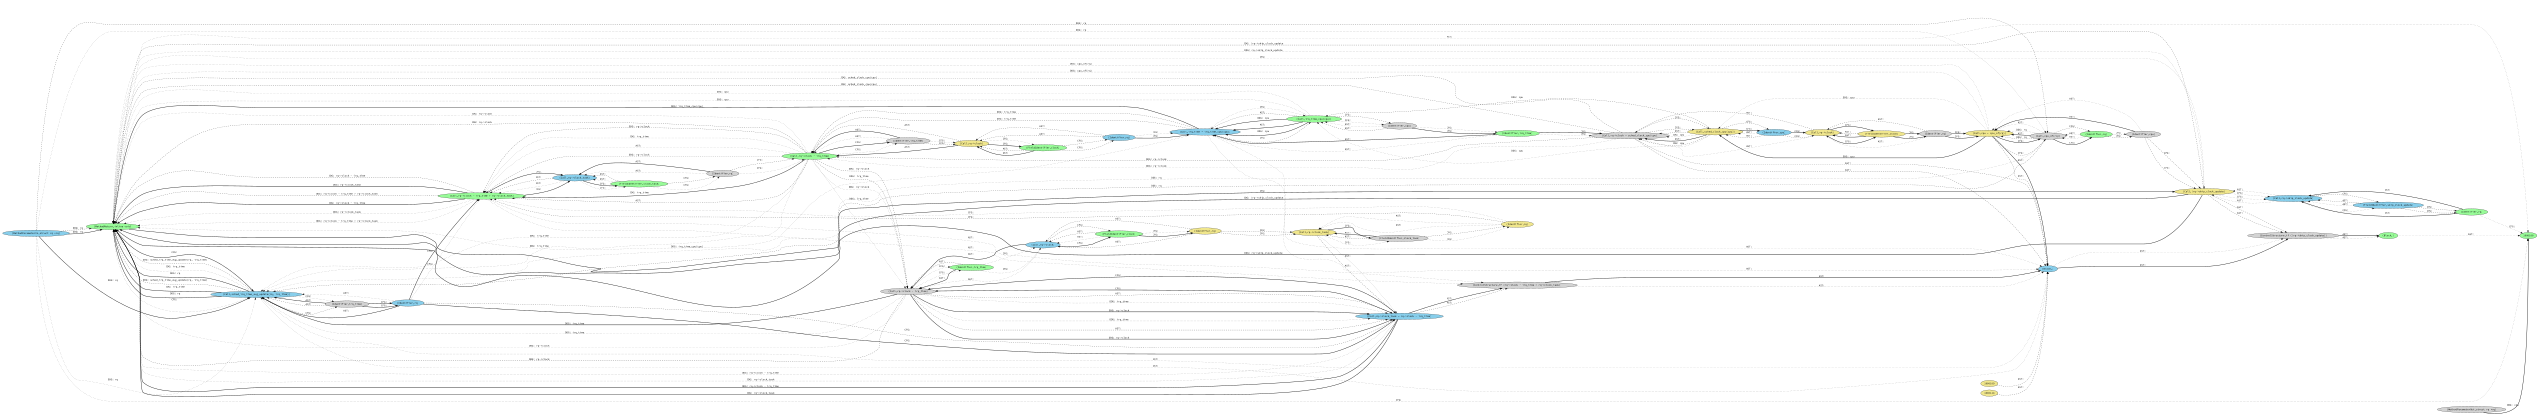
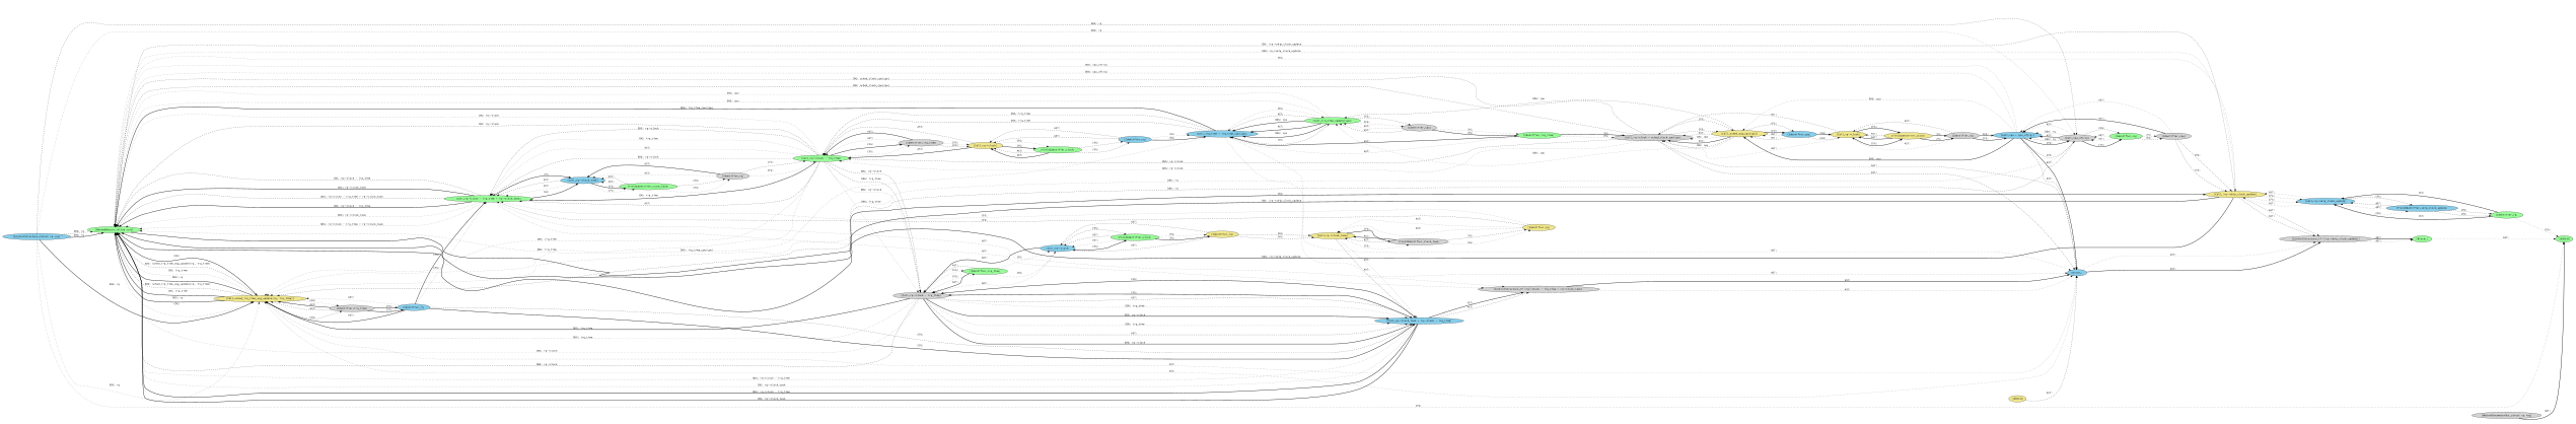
  digraph {
    fontname="Source Code Pro"
    rankdir=LR
    node [fillcolor=palegreen fontname="Source Code Pro" style=filled]
    edge [fontname="Source Code Pro" style=dotted]
    n1 [label="(MethodReturn,inline void)"]
-   n2 [fillcolor=skyblue label="(Call,sched_irq_time_avg_update(rq, irq_time))"]
+   n2 [fillcolor=khaki label="(Call,sched_irq_time_avg_update(rq, irq_time))"]
    n3 [fillcolor=khaki label="(Call,!rq->skip_clock_update)"]
    1000100
    n5 [fillcolor=lightgrey label="(Identifier,irq_time)"]
    n6 [fillcolor=skyblue label="(Block,)"]
    n7 [fillcolor=lightgrey label="(ControlStructure,if (!rq->skip_clock_update))"]
    n8 [fillcolor=skyblue label="(Call,rq->skip_clock_update)"]
-   n9 [fillcolor=skyblue label="(MethodParameterIn,struct rq *rq)"]
+   n9 [fillcolor=skyblue label="(ControlStructure,struct rq *rq)"]
    n10 [fillcolor=lightgrey label="(Call,cpu_of(rq))"]
    n11 [label="(Identifier,rq)"]
-   n12 [fillcolor=khaki label="(Call,cpu = cpu_of(rq))"]
+   n12 [fillcolor=skyblue label="(Call,cpu = cpu_of(rq))"]
    n13 [fillcolor=lightgrey label="(MethodParameterOut,struct rq *rq)"]
    n14 [fillcolor=lightgrey label="(Call,rq->clock - irq_time)"]
    n15 [fillcolor=skyblue label="(Call,rq->clock_task = rq->clock - irq_time)"]
    n16 [label="(Identifier,irq_time)"]
    n17 [fillcolor=lightgrey label="(ControlStructure,if (rq->clock - irq_time > rq->clock_task))"]
    n18 [fillcolor=skyblue label="(Call,rq->clock)"]
    n19 [label="(FieldIdentifier,clock)"]
    n20 [fillcolor=khaki label="(Identifier,rq)"]
    n21 [fillcolor=khaki label="(Call,rq->clock_task)"]
    n22 [fillcolor=lightgrey label="(FieldIdentifier,clock_task)"]
    n23 [fillcolor=khaki label="(Identifier,rq)"]
    n24 [label="(Call,rq->clock - irq_time > rq->clock_task)"]
    n25 [fillcolor=skyblue label="(Call,rq->clock_task)"]
    n26 [fillcolor=skyblue label="(Identifier,rq)"]
    n27 [label="(Block,)"]
    n28 [fillcolor=skyblue label="(FieldIdentifier,skip_clock_update)"]
    n29 [label="(Identifier,rq)"]
    n30 [fillcolor=lightgrey label="(Identifier,cpu)"]
-   n31 [fillcolor=khaki label="(Call,sched_clock_cpu(cpu))"]
+   n31 [fillcolor=khaki label="(Call,sched_avg_cpu(cpu))"]
    n32 [fillcolor=lightgrey label="(Call,rq->clock = sched_clock_cpu(cpu))"]
    n33 [fillcolor=skyblue label="(Identifier,cpu)"]
-   n34 [label="(Call,irq_time_cpu(cpu))"]
+   n34 [label="(Call,irq_time_update(cpu))"]
    n35 [label="(Call,rq->clock - irq_time)"]
    n36 [fillcolor=khaki label="(Call,rq->clock)"]
    n37 [fillcolor=skyblue label="(Call,irq_time = irq_time_cpu(cpu))"]
    n38 [fillcolor=lightgrey label="(Identifier,cpu)"]
    n39 [fillcolor=lightgrey label="(Identifier,irq_time)"]
    n40 [fillcolor=khaki label="(FieldIdentifier,clock)"]
    n41 [fillcolor=lightgrey label="(Identifier,rq)"]
    n42 [label="(Identifier,irq_time)"]
    n43 [label="(FieldIdentifier,clock)"]
    n44 [fillcolor=khaki label="(Call,rq->clock)"]
    n45 [fillcolor=skyblue label="(Identifier,rq)"]
    n46 [label="(FieldIdentifier,clock_task)"]
    n47 [fillcolor=lightgrey label="(Identifier,rq)"]
-   1000109 [fillcolor=khaki]
    1000114 [fillcolor=khaki]
    n1 -> n2 [label="CFG: "]
    n1 -> n2 [label="CFG: " style=bold]
    n1 -> n3 [label="CFG: "]
    n1 -> n3 [label="CFG: " style=bold]
-   n1 -> 1000100 [label="AST: "]
    n2 -> n1 [label="DDG: sched_irq_time_avg_update(rq, irq_time)" style=dashed]
    n2 -> n1 [label="DDG: irq_time"]
    n2 -> n1 [label="DDG: rq" style=bold]
    n2 -> n1 [label="DDG: sched_irq_time_avg_update(rq, irq_time)" style=dashed]
    n2 -> n1 [label="DDG: irq_time" style=bold]
    n2 -> n1 [label="DDG: rq" style=bold]
    n2 -> n5 [label="CFG: " style=dashed]
    n2 -> n5 [label="CFG: "]
    n2 -> n6 [label="AST: "]
    n2 -> n6 [label="AST: "]
    n3 -> n1 [label="DDG: !rq->skip_clock_update" style=bold]
    n3 -> n1 [label="DDG: rq->skip_clock_update" style=bold]
    n3 -> n1 [label="DDG: !rq->skip_clock_update" style=dashed]
    n3 -> n1 [label="DDG: rq->skip_clock_update"]
    n3 -> n7 [label="AST: " style=dashed]
    n3 -> n7 [label="AST: " style=dashed]
    n3 -> n8 [label="CFG: "]
    n3 -> n8 [label="CFG: "]
    n5 -> n2 [label="AST: " style=bold]
    n5 -> n2 [label="AST: " style=dashed]
    n5 -> n26 [label="CFG: " style=bold]
    n5 -> n26 [label="CFG: " style=bold]
    n6 -> n7 [label="AST: " style=bold]
    n6 -> n7 [label="AST: "]
    n7 -> n27 [label="AST: "]
    n7 -> n27 [label="AST: " style=bold]
    n8 -> n3 [label="AST: "]
    n8 -> n3 [label="AST: "]
    n8 -> n28 [label="CFG: "]
    n8 -> n28 [label="CFG: " style=dashed]
    n9 -> n1 [label="DDG: rq" style=bold]
    n9 -> n1 [label="DDG: rq" style=dashed]
    n9 -> n2 [label="DDG: rq"]
    n9 -> n2 [label="DDG: rq" style=bold]
    n9 -> 1000100 [label="CFG: "]
    n9 -> n10 [label="DDG: rq" style=dashed]
    n9 -> n10 [label="DDG: rq"]
    n10 -> n2 [label="DDG: rq"]
    n10 -> n2 [label="DDG: rq" style=dashed]
    n10 -> n11 [label="CFG: " style=bold]
    n10 -> n11 [label="CFG: " style=dashed]
    n10 -> n12 [label="AST: "]
    n10 -> n12 [label="DDG: rq"]
    n10 -> n12 [label="AST: " style=bold]
    n10 -> n12 [label="DDG: rq" style=dashed]
    n11 -> n10 [label="AST: "]
    n11 -> n10 [label="AST: "]
    n11 -> n30 [label="CFG: " style=dashed]
    n11 -> n30 [label="CFG: " style=dashed]
    n12 -> n1 [label="DDG: cpu_of(rq)"]
    n12 -> n1 [label="DDG: cpu_of(rq)"]
    n12 -> n6 [label="AST: " style=bold]
    n12 -> n6 [label="AST: " style=dashed]
    n12 -> n10 [label="CFG: " style=dashed]
    n12 -> n10 [label="CFG: " style=bold]
    n12 -> n31 [label="DDG: cpu" style=bold]
    n12 -> n31 [label="DDG: cpu"]
-   n13 -> 1000100 [label="DDG: cpu" style=bold]
+   n13 -> 1000100 [label="AST: " style=bold]
    n14 -> n1 [label="DDG: rq->clock" style=dashed]
    n14 -> n1 [label="DDG: rq->clock"]
    n14 -> n2 [label="DDG: irq_time" style=bold]
    n14 -> n2 [label="DDG: irq_time"]
    n14 -> n15 [label="AST: " style=dashed]
    n14 -> n15 [label="DDG: rq->clock" style=bold]
    n14 -> n15 [label="DDG: irq_time"]
    n14 -> n15 [label="AST: " style=dashed]
    n14 -> n15 [label="DDG: rq->clock" style=bold]
    n14 -> n15 [label="DDG: irq_time"]
    n14 -> n16 [label="CFG: "]
    n14 -> n16 [label="CFG: "]
    n15 -> n1 [label="DDG: rq->clock - irq_time"]
    n15 -> n1 [label="DDG: rq->clock_task"]
    n15 -> n1 [label="DDG: rq->clock - irq_time" style=bold]
    n15 -> n1 [label="DDG: rq->clock_task" style=bold]
    n15 -> n14 [label="CFG: " style=bold]
    n15 -> n14 [label="CFG: " style=bold]
    n15 -> n17 [label="AST: " style=dashed]
    n15 -> n17 [label="AST: " style=bold]
    n16 -> n14 [label="AST: " style=bold]
    n16 -> n14 [label="AST: " style=dashed]
    n16 -> n18 [label="CFG: "]
    n16 -> n18 [label="CFG: "]
    n17 -> n6 [label="AST: "]
    n17 -> n6 [label="AST: " style=bold]
    n18 -> n14 [label="AST: " style=bold]
    n18 -> n14 [label="AST: "]
    n18 -> n19 [label="CFG: " style=bold]
    n18 -> n19 [label="CFG: " style=dashed]
    n19 -> n18 [label="AST: " style=dashed]
    n19 -> n18 [label="AST: "]
    n19 -> n20 [label="CFG: " style=bold]
    n19 -> n20 [label="CFG: "]
    n20 -> n18 [label="AST: " style=dashed]
    n20 -> n18 [label="AST: " style=dashed]
    n20 -> n21 [label="CFG: " style=dashed]
    n20 -> n21 [label="CFG: " style=dashed]
    n21 -> n15 [label="AST: "]
    n21 -> n15 [label="AST: " style=dashed]
    n21 -> n22 [label="CFG: "]
    n21 -> n22 [label="CFG: " style=bold]
    n22 -> n21 [label="AST: " style=bold]
    n22 -> n21 [label="AST: " style=dashed]
    n22 -> n23 [label="CFG: "]
    n22 -> n23 [label="CFG: " style=dashed]
    n23 -> n21 [label="AST: "]
    n23 -> n21 [label="AST: "]
    n23 -> n24 [label="CFG: "]
    n23 -> n24 [label="CFG: " style=dashed]
    n24 -> n1 [label="DDG: rq->clock - irq_time > rq->clock_task" style=dashed]
    n24 -> n1 [label="DDG: rq->clock - irq_time" style=bold]
    n24 -> n1 [label="DDG: rq->clock_task"]
    n24 -> n1 [label="DDG: rq->clock - irq_time > rq->clock_task"]
    n24 -> n1 [label="DDG: rq->clock - irq_time" style=dashed]
    n24 -> n1 [label="DDG: rq->clock_task" style=bold]
    n24 -> n17 [label="AST: "]
    n24 -> n17 [label="AST: "]
    n24 -> n25 [label="CFG: " style=bold]
    n24 -> n25 [label="CFG: " style=bold]
    n25 -> n24 [label="AST: " style=dashed]
    n25 -> n24 [label="AST: "]
    n25 -> n46 [label="CFG: " style=bold]
    n25 -> n46 [label="CFG: "]
    n26 -> n2 [label="AST: "]
    n26 -> n2 [label="AST: " style=bold]
    n26 -> n15 [label="CFG: " style=dashed]
    n26 -> n15 [label="CFG: " style=bold]
    n26 -> n24 [label="CFG: "]
    n26 -> n24 [label="CFG: " style=bold]
    n27 -> 1000100 [label="AST: "]
    n28 -> n8 [label="AST: " style=dashed]
    n28 -> n8 [label="AST: "]
    n28 -> n29 [label="CFG: " style=dashed]
    n28 -> n29 [label="CFG: " style=dashed]
    n29 -> 1000100 [label="CFG: "]
    n29 -> n8 [label="AST: " style=bold]
    n29 -> n8 [label="AST: " style=bold]
    n30 -> n3 [label="CFG: " style=dashed]
    n30 -> n3 [label="CFG: " style=dashed]
    n30 -> n12 [label="AST: "]
    n30 -> n12 [label="AST: " style=bold]
    n31 -> n32 [label="AST: " style=dashed]
    n31 -> n32 [label="DDG: cpu"]
    n31 -> n32 [label="AST: " style=bold]
    n31 -> n32 [label="DDG: cpu" style=dashed]
    n31 -> n33 [label="CFG: " style=dashed]
    n31 -> n33 [label="CFG: " style=bold]
    n31 -> n34 [label="DDG: cpu"]
    n31 -> n34 [label="DDG: cpu" style=dashed]
    n32 -> n1 [label="DDG: sched_clock_cpu(cpu)" style=dashed]
    n32 -> n1 [label="DDG: sched_clock_cpu(cpu)" style=dashed]
    n32 -> n6 [label="AST: " style=dashed]
    n32 -> n6 [label="AST: " style=dashed]
    n32 -> n31 [label="CFG: " style=dashed]
    n32 -> n31 [label="CFG: " style=dashed]
    n32 -> n35 [label="DDG: rq->clock" style=dashed]
    n32 -> n35 [label="DDG: rq->clock"]
    n33 -> n31 [label="AST: "]
    n33 -> n31 [label="AST: " style=dashed]
    n33 -> n36 [label="CFG: " style=dashed]
    n33 -> n36 [label="CFG: " style=bold]
    n34 -> n1 [label="DDG: cpu"]
    n34 -> n1 [label="DDG: cpu"]
    n34 -> n37 [label="AST: " style=dashed]
    n34 -> n37 [label="DDG: cpu" style=bold]
    n34 -> n37 [label="AST: " style=bold]
    n34 -> n37 [label="DDG: cpu" style=bold]
    n34 -> n38 [label="CFG: " style=dashed]
    n34 -> n38 [label="CFG: "]
    n35 -> n1 [label="DDG: rq->clock"]
    n35 -> n1 [label="DDG: rq->clock" style=dashed]
    n35 -> n2 [label="DDG: irq_time"]
    n35 -> n2 [label="DDG: irq_time"]
    n35 -> n14 [label="DDG: rq->clock" style=dashed]
    n35 -> n14 [label="DDG: irq_time" style=dashed]
    n35 -> n14 [label="DDG: rq->clock"]
    n35 -> n14 [label="DDG: irq_time"]
    n35 -> n24 [label="AST: " style=dashed]
    n35 -> n24 [label="DDG: rq->clock" style=dashed]
    n35 -> n24 [label="DDG: irq_time"]
    n35 -> n24 [label="AST: "]
    n35 -> n24 [label="DDG: rq->clock" style=dashed]
    n35 -> n24 [label="DDG: irq_time" style=bold]
    n35 -> n39 [label="CFG: " style=bold]
    n35 -> n39 [label="CFG: "]
    n36 -> n32 [label="AST: " style=dashed]
    n36 -> n32 [label="AST: "]
    n36 -> n40 [label="CFG: " style=bold]
    n36 -> n40 [label="CFG: " style=bold]
    n37 -> n1 [label="DDG: irq_time_cpu(cpu)" style=bold]
    n37 -> n1 [label="DDG: irq_time_cpu(cpu)"]
    n37 -> n6 [label="AST: "]
    n37 -> n6 [label="AST: "]
    n37 -> n34 [label="CFG: "]
    n37 -> n34 [label="CFG: " style=dashed]
    n37 -> n35 [label="DDG: irq_time" style=dashed]
    n37 -> n35 [label="DDG: irq_time" style=dashed]
    n38 -> n34 [label="AST: "]
    n38 -> n34 [label="AST: " style=dashed]
    n38 -> n42 [label="CFG: " style=bold]
    n38 -> n42 [label="CFG: "]
    n39 -> n35 [label="AST: " style=bold]
    n39 -> n35 [label="AST: "]
    n39 -> n44 [label="CFG: " style=dashed]
    n39 -> n44 [label="CFG: "]
    n40 -> n36 [label="AST: " style=dashed]
    n40 -> n36 [label="AST: " style=bold]
    n40 -> n41 [label="CFG: " style=bold]
    n40 -> n41 [label="CFG: " style=bold]
    n41 -> n12 [label="CFG: " style=bold]
    n41 -> n12 [label="CFG: " style=bold]
    n41 -> n36 [label="AST: " style=dashed]
    n41 -> n36 [label="AST: "]
    n42 -> n32 [label="CFG: "]
    n42 -> n32 [label="CFG: " style=bold]
    n42 -> n37 [label="AST: " style=bold]
    n42 -> n37 [label="AST: "]
    n43 -> n44 [label="AST: " style=dashed]
    n43 -> n44 [label="AST: " style=bold]
    n43 -> n45 [label="CFG: " style=dashed]
    n43 -> n45 [label="CFG: " style=dashed]
    n44 -> n35 [label="AST: " style=dashed]
    n44 -> n35 [label="AST: " style=bold]
    n44 -> n43 [label="CFG: "]
    n44 -> n43 [label="CFG: " style=bold]
    n45 -> n37 [label="CFG: " style=bold]
    n45 -> n37 [label="CFG: "]
    n45 -> n44 [label="AST: " style=dashed]
    n45 -> n44 [label="AST: " style=dashed]
    n46 -> n25 [label="AST: " style=dashed]
    n46 -> n25 [label="AST: "]
    n46 -> n47 [label="CFG: " style=dashed]
    n46 -> n47 [label="CFG: "]
    n47 -> n25 [label="AST: " style=bold]
    n47 -> n25 [label="AST: "]
    n47 -> n35 [label="CFG: "]
    n47 -> n35 [label="CFG: " style=dashed]
-   1000109 -> n6 [label="AST: " style=dashed]
    1000114 -> n6 [label="AST: " style=dashed]
  }
